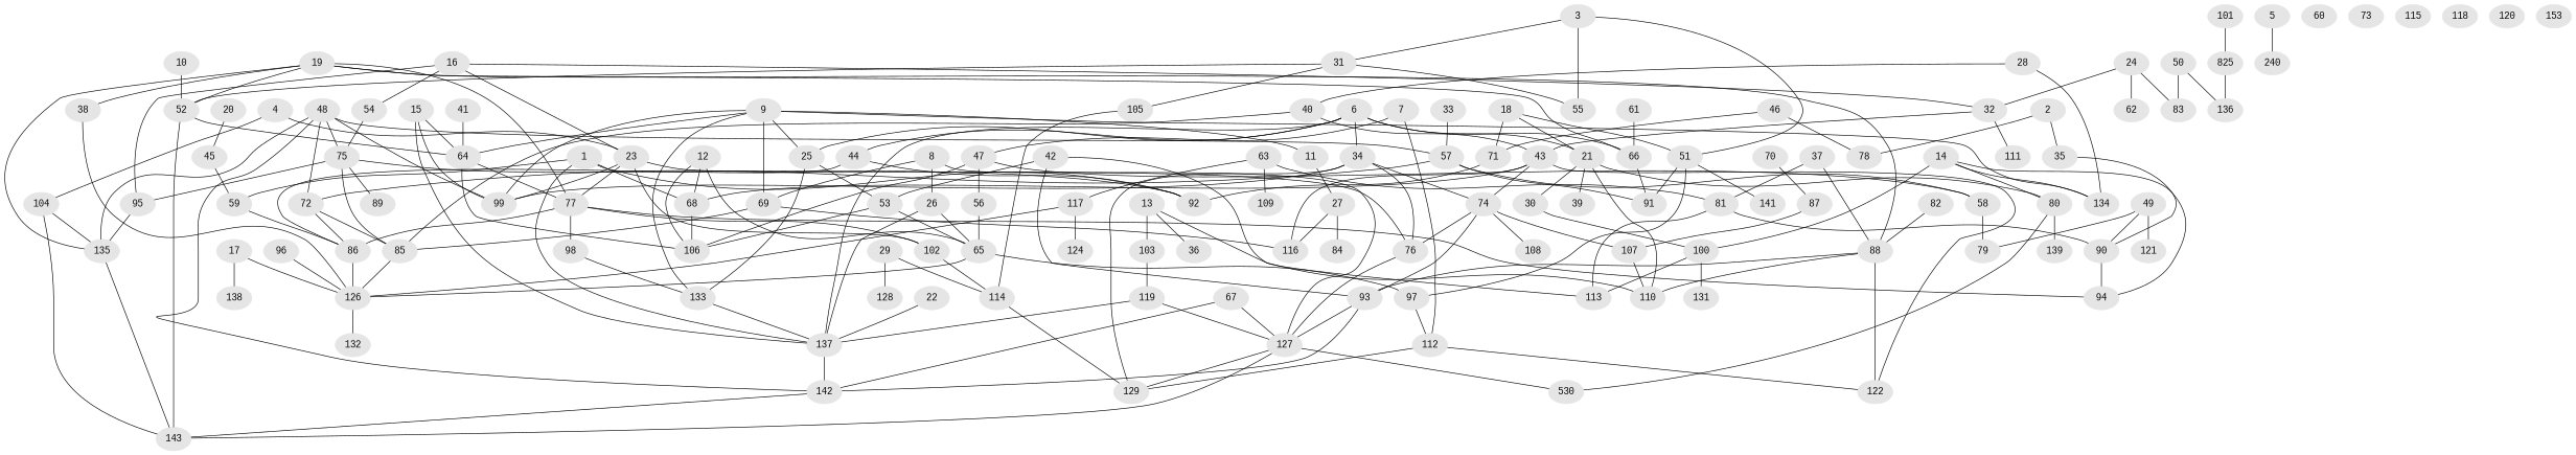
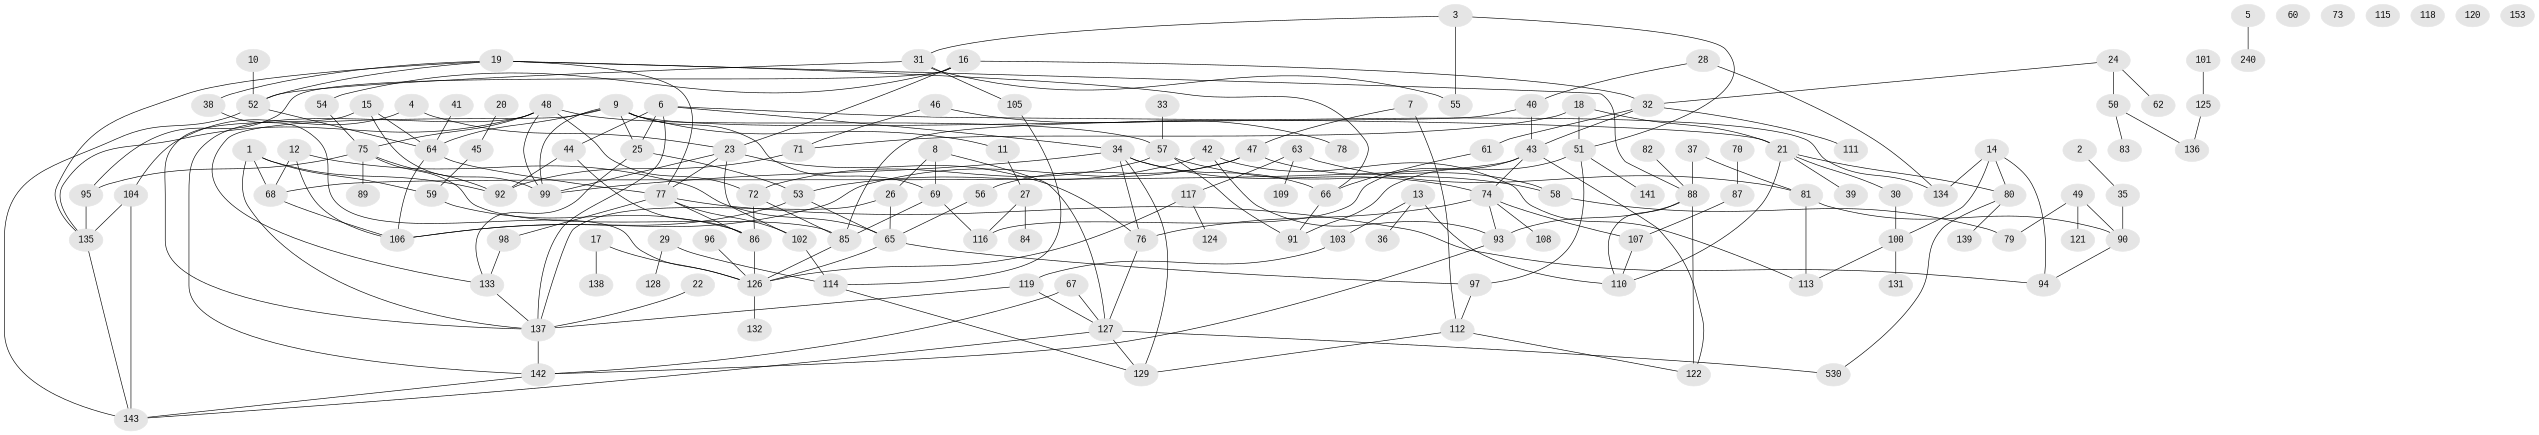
  graph {
    fontname="Liberation Mono"
    node [color=gray90 fontname="Liberation Mono" style=filled]
    edge [fontname="Liberation Mono"]
    1
    59
    68
    92
    137
    86
    106
    142
    2
    35
    78
    90
    3
    31
    51
    55
    52
    105
    91
    97
    141
    4
    23
    104
    99
    77
    76
    102
    64
    135
    143
    n32 [label=240]
    5
    6
    21
    25
    34
    44
    66
    110
    80
    30
    39
    133
    53
    74
    129
    7
    47
    112
    56
    58
    122
    8
    26
    69
    127
    65
    116
    85
    n61 [label=530]
    9
    11
    134
    27
    10
    84
    12
    126
    13
    36
    103
    119
    14
    94
    100
    139
    113
    131
    15
    16
    32
    54
    95
    43
    61
    111
    75
    17
    138
    132
    18
    71
    19
    38
    88
    98
    93
    20
    45
    22
    114
    24
    50
    62
    83
    136
    28
    40
    29
    128
    33
    57
    72
    107
    108
    37
    81
    41
    42
    46
    79
    48
    89
    49
    121
    60
    63
    109
    117
    124
    67
    70
    87
    73
    82
    96
    101
-   125 [label=825]
+   125
    115
    118
    120
    n143 [label=153]
    1 -- 59
    1 -- 68
    1 -- 92
    1 -- 137
    59 -- 86
    68 -- 106
    137 -- 142
    86 -- 126
    142 -- 143
    2 -- 35
-   2 -- 78
    35 -- 90
    90 -- 94
    3 -- 31
    3 -- 51
    3 -- 55
    31 -- 55
    31 -- 52
    31 -- 105
    51 -- 91
    51 -- 97
    51 -- 141
    52 -- 64
    52 -- 143
    105 -- 114
    97 -- 112
    4 -- 23
    4 -- 104
    23 -- 99
    23 -- 77
    23 -- 76
    23 -- 102
    104 -- 135
    104 -- 143
    77 -- 86
    77 -- 102
    77 -- 94
    77 -- 98
    76 -- 127
    102 -- 114
    64 -- 106
    64 -- 77
    135 -- 143
    5 -- n32
    6 -- 137
    6 -- 21
    6 -- 25
    6 -- 34
    6 -- 44
-   6 -- 66
+   34 -- 66
    21 -- 110
    21 -- 80
    21 -- 30
    21 -- 39
    25 -- 133
    25 -- 53
    34 -- 99
    34 -- 76
    34 -- 74
    34 -- 129
    44 -- 92
    44 -- 86
    66 -- 91
    80 -- n61
    80 -- 139
    30 -- 100
    133 -- 137
    53 -- 106
    53 -- 65
    74 -- 76
    74 -- 93
    74 -- 107
    74 -- 108
    7 -- 47
    7 -- 112
    47 -- 106
    47 -- 56
    47 -- 58
    112 -- 129
    112 -- 122
    56 -- 65
    58 -- 79
    8 -- 26
    8 -- 69
    8 -- 127
    26 -- 137
    26 -- 65
    69 -- 116
    69 -- 85
    127 -- 143
    127 -- 129
    127 -- n61
    65 -- 97
    65 -- 126
    85 -- 126
    9 -- 99
    9 -- 64
    9 -- 25
    9 -- 133
    9 -- 69
    9 -- 11
    9 -- 134
    11 -- 27
    27 -- 116
    27 -- 84
    10 -- 52
    12 -- 68
    12 -- 106
    12 -- 65
    126 -- 132
    13 -- 110
    13 -- 36
    13 -- 103
    103 -- 119
    119 -- 137
    119 -- 127
    14 -- 80
    14 -- 134
    14 -- 94
    14 -- 100
    100 -- 113
    100 -- 131
    15 -- 137
    15 -- 99
    15 -- 64
    16 -- 23
    16 -- 32
    16 -- 54
    16 -- 95
    32 -- 43
+   32 -- 61
    32 -- 111
    54 -- 75
    95 -- 135
    43 -- 68
    43 -- 74
    43 -- 122
    43 -- 116
    61 -- 66
    75 -- 92
    75 -- 85
    75 -- 95
    75 -- 89
    17 -- 126
    17 -- 138
    18 -- 51
    18 -- 21
    18 -- 71
    71 -- 92
    19 -- 52
    19 -- 77
    19 -- 135
    19 -- 66
    19 -- 38
    19 -- 88
    38 -- 126
    88 -- 110
    88 -- 122
    88 -- 93
    98 -- 133
    93 -- 142
-   93 -- 127
    20 -- 45
    45 -- 59
    22 -- 137
    114 -- 129
    24 -- 32
-   24 -- 83
+   24 -- 50
    24 -- 62
    50 -- 83
    50 -- 136
    28 -- 134
    28 -- 40
    40 -- 85
    40 -- 43
    29 -- 114
    29 -- 128
    33 -- 57
    57 -- 91
    57 -- 58
    57 -- 72
    72 -- 86
    72 -- 85
    107 -- 110
    37 -- 88
    37 -- 81
    81 -- 90
    81 -- 113
    41 -- 64
    42 -- 53
    42 -- 113
    42 -- 93
    46 -- 78
    46 -- 71
    48 -- 142
    48 -- 99
    48 -- 135
    48 -- 75
    48 -- 57
    48 -- 72
    49 -- 90
    49 -- 79
    49 -- 121
    63 -- 81
    63 -- 109
    63 -- 117
    117 -- 126
    117 -- 124
    67 -- 142
    67 -- 127
    70 -- 87
    87 -- 107
    82 -- 88
    96 -- 126
    101 -- 125
    125 -- 136
  }
